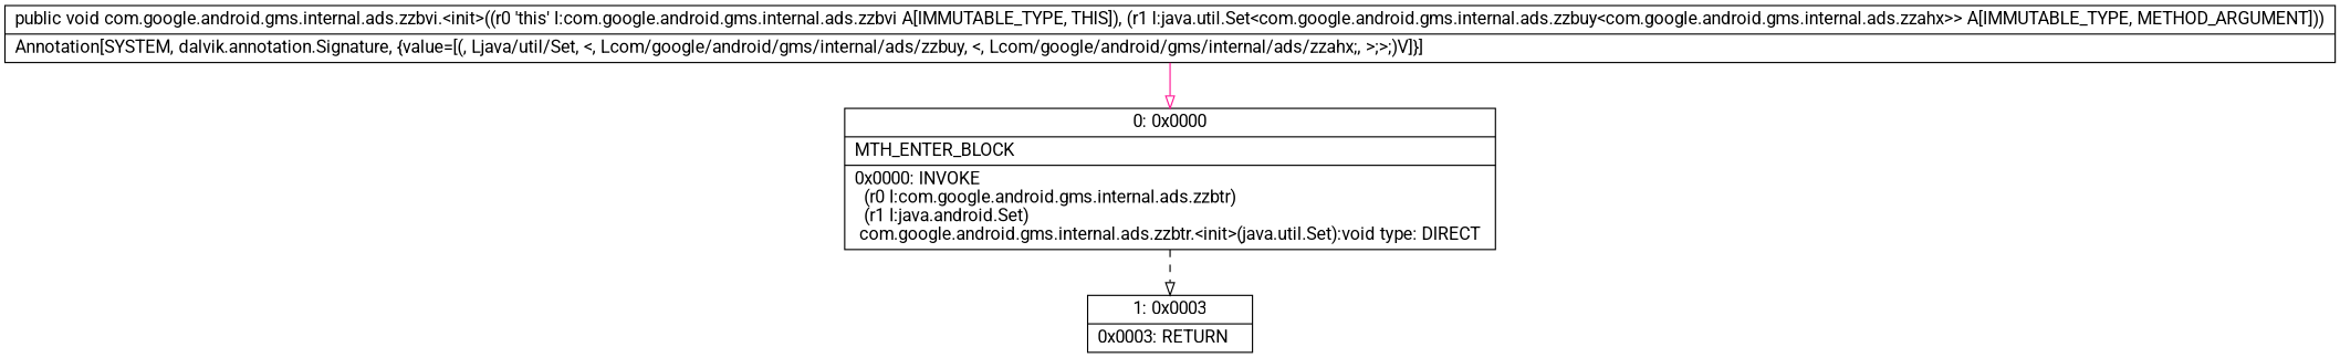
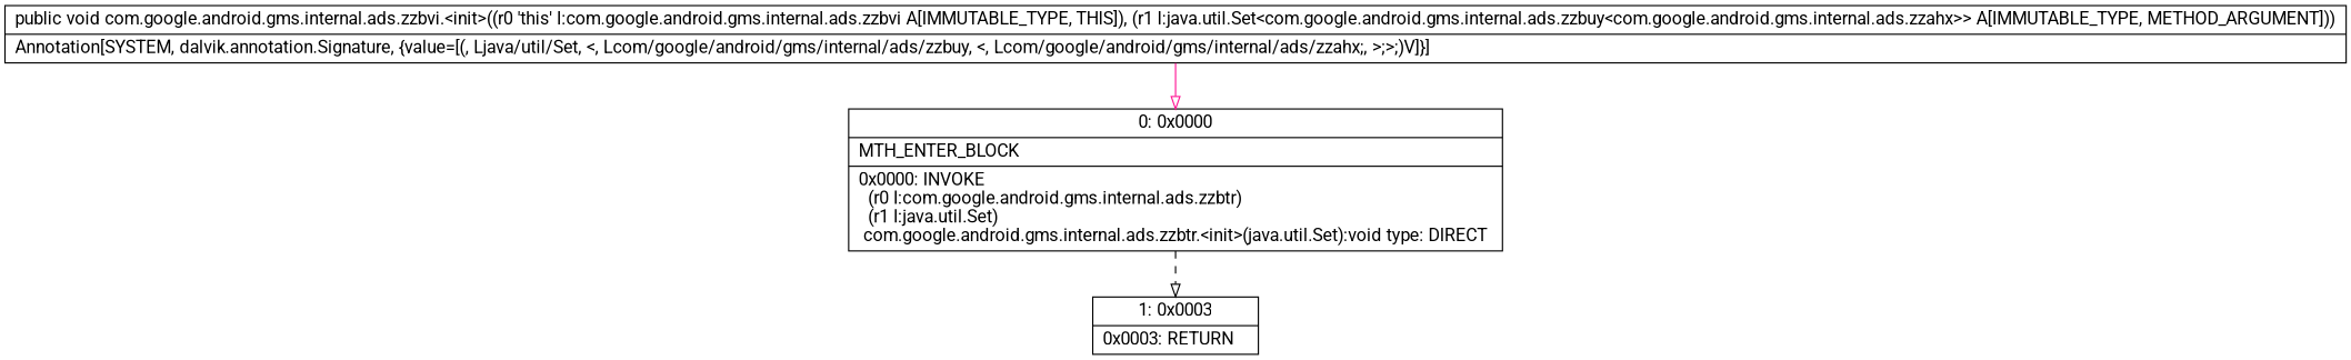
  digraph {
    fontname=Roboto
    node [shape=record fontname=Roboto]
    edge [arrowhead=onormal fontname=Roboto]
-   n1 [label="{0\:\ 0x0000|MTH_ENTER_BLOCK\l|0x0000: INVOKE  \l  (r0 I:com.google.android.gms.internal.ads.zzbtr)\l  (r1 I:java.android.Set)\l com.google.android.gms.internal.ads.zzbtr.\<init\>(java.util.Set):void type: DIRECT \l}"]
+   n1 [label="{0\:\ 0x0000|MTH_ENTER_BLOCK\l|0x0000: INVOKE  \l  (r0 I:com.google.android.gms.internal.ads.zzbtr)\l  (r1 I:java.util.Set)\l com.google.android.gms.internal.ads.zzbtr.\<init\>(java.util.Set):void type: DIRECT \l}"]
    n2 [label="{1\:\ 0x0003|0x0003: RETURN   \l}"]
    n3 [label="{public void com.google.android.gms.internal.ads.zzbvi.\<init\>((r0 'this' I:com.google.android.gms.internal.ads.zzbvi A[IMMUTABLE_TYPE, THIS]), (r1 I:java.util.Set\<com.google.android.gms.internal.ads.zzbuy\<com.google.android.gms.internal.ads.zzahx\>\> A[IMMUTABLE_TYPE, METHOD_ARGUMENT]))  | Annotation[SYSTEM, dalvik.annotation.Signature, \{value=[(, Ljava\/util\/Set, \<, Lcom\/google\/android\/gms\/internal\/ads\/zzbuy, \<, Lcom\/google\/android\/gms\/internal\/ads\/zzahx;, \>;\>;)V]\}]\l}"]
    n1 -> n2 [color=black style=dashed]
    n3 -> n1 [color=deeppink style=solid]
  }
